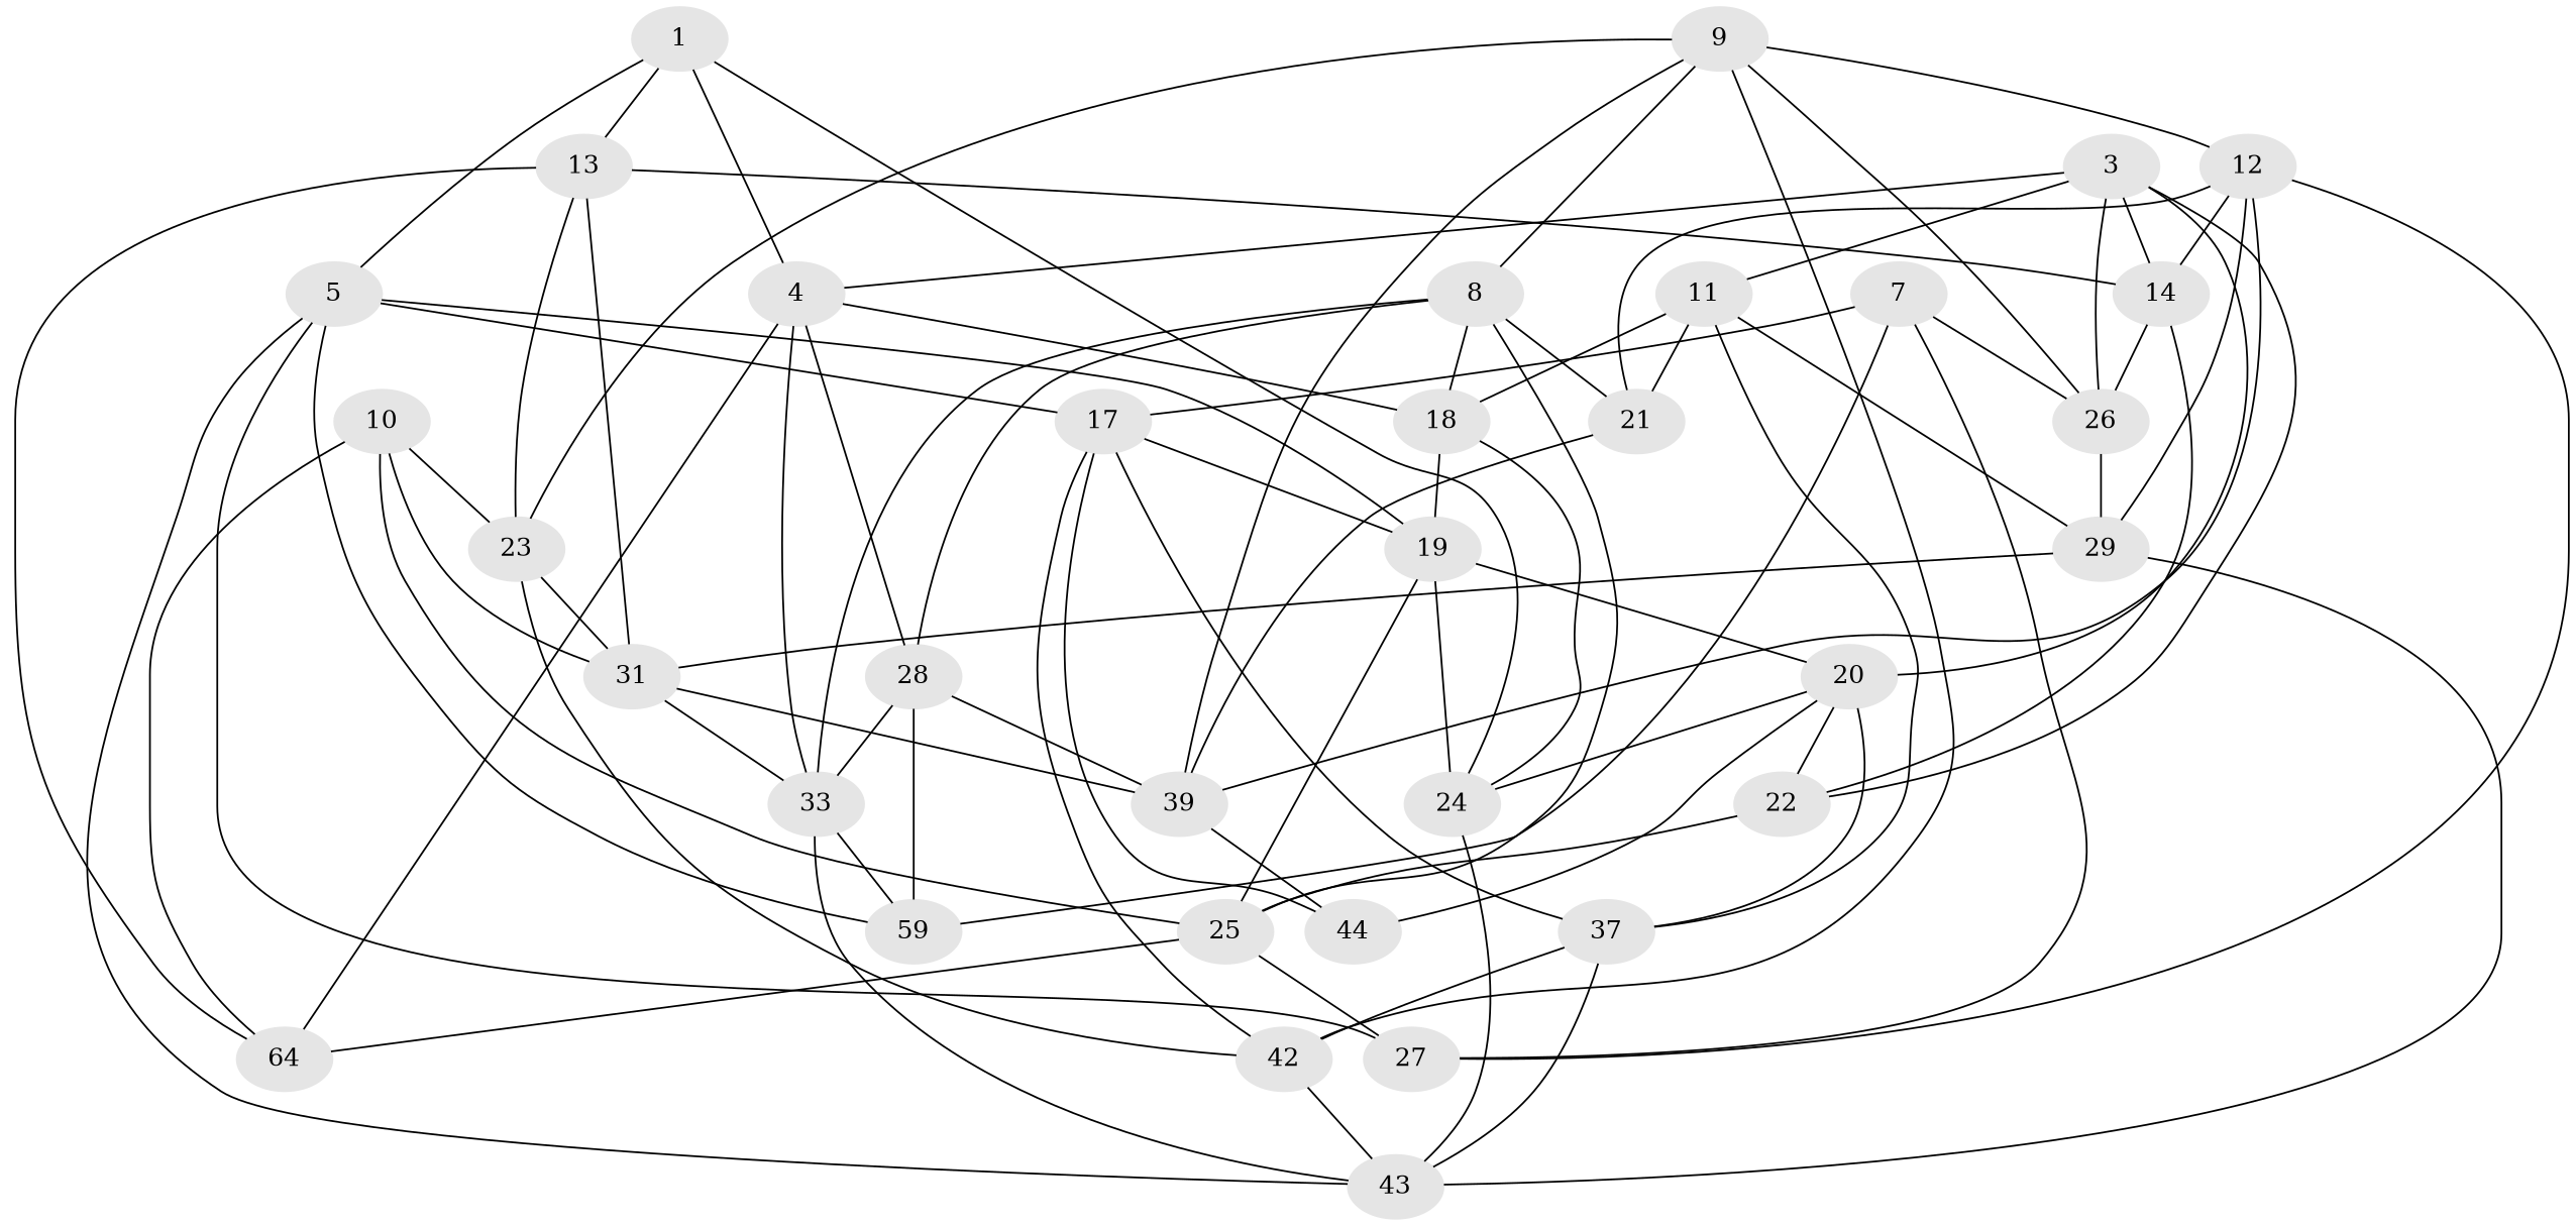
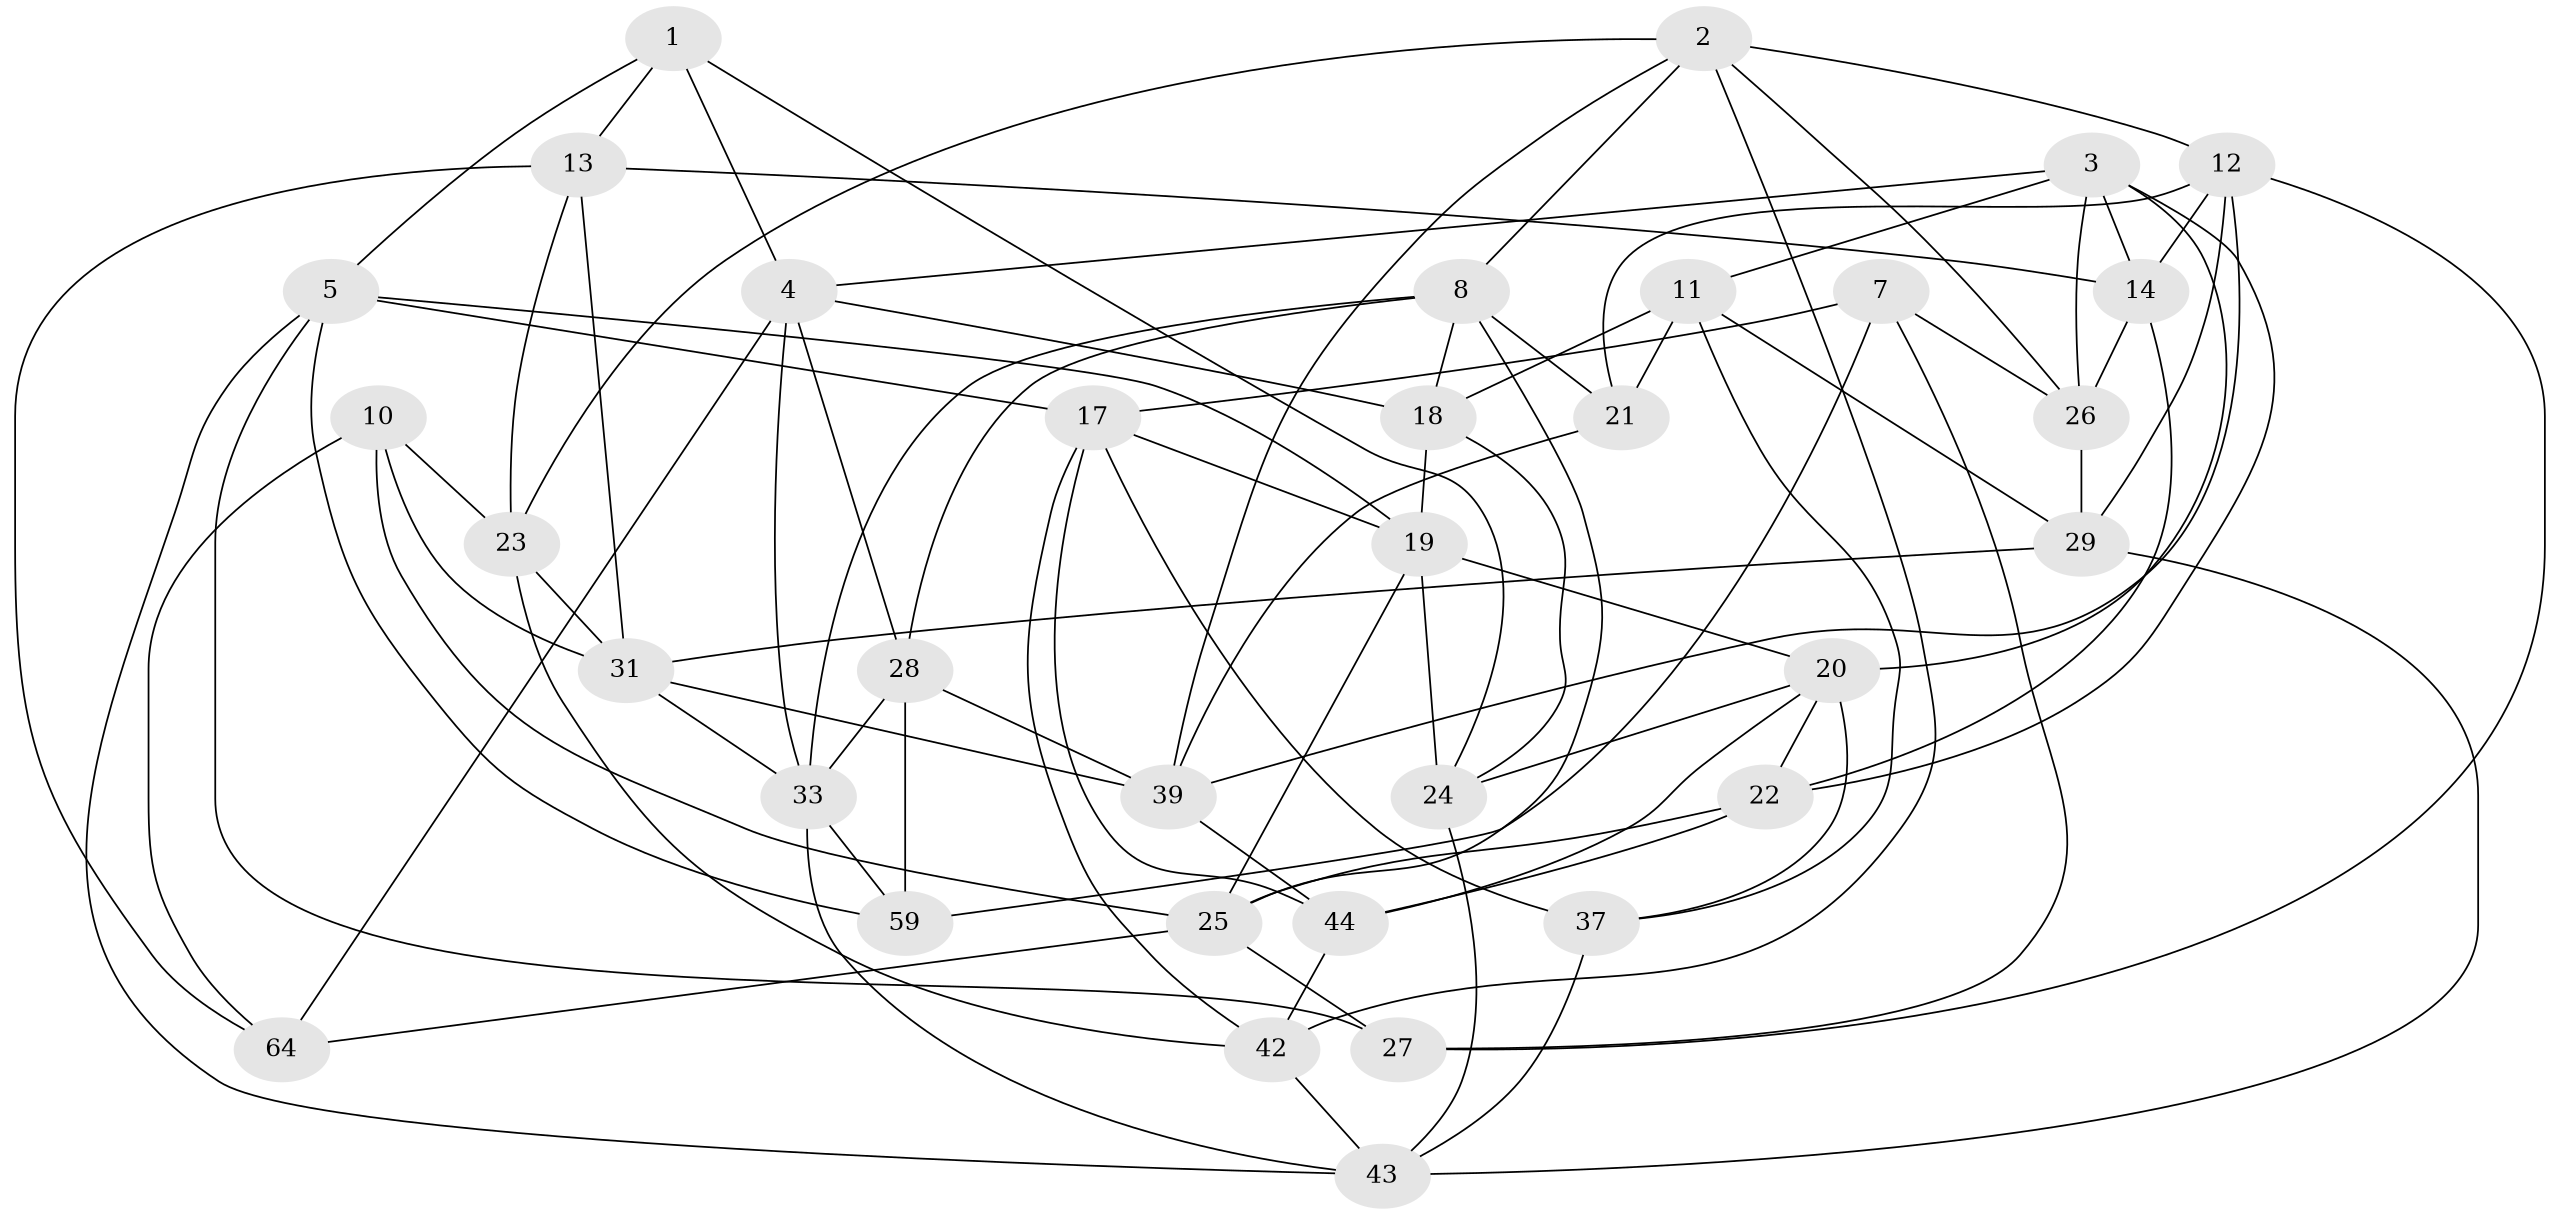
  graph {
    node [color=gray90 style=filled]
    4 [super="+9"]
    18 [super="+35"]
    28 [super="+30"]
    33 [super="+46"]
    n5 [label=64]
    1
    5 [super="+6"]
    13 [super="+49"]
    24 [super="+40"]
    17 [super="+54"]
    19 [super="+41"]
    27
    43 [super="+55"]
    59
    23 [super="+56"]
    14 [super="+52"]
    31 [super="+36"]
-   2 [super="+16" label=9]
+   2 [super="+16"]
    8 [super="+53"]
    12 [super="+15"]
    26 [super="+47"]
    39 [super="+50"]
    42 [super="+45"]
    21
    25 [super="+51"]
    29 [super="+57"]
    44
    3 [super="+61"]
    11 [super="+58"]
    20 [super="+32"]
    22 [super="+62"]
    37 [super="+48"]
    7 [super="+60"]
    10
    4 -- 18
    4 -- 28
    4 -- 33
    4 -- n5
    18 -- 24
    18 -- 19
    28 -- 33
    28 -- 59
    28 -- 39
    33 -- 43
    33 -- 59
    1 -- 4
    1 -- 5
    1 -- 13
    1 -- 24
    5 -- 17
    5 -- 19
    5 -- 27
    5 -- 43
    5 -- 59
    13 -- n5
    13 -- 23
    13 -- 14 [weight=2]
    13 -- 31
    24 -- 43
    17 -- 19
    17 -- 42
    17 -- 44
    17 -- 37
    19 -- 24
    19 -- 25
    19 -- 20
    23 -- 31
    23 -- 42
    14 -- 26
    14 -- 22
    31 -- 33
    31 -- 39
    2 -- 23
    2 -- 8
    2 -- 12
    2 -- 26
    2 -- 39
    2 -- 42
    8 -- 18
    8 -- 28
    8 -- 33
    8 -- 21
    8 -- 25
    12 -- 27
    12 -- 14
    12 -- 39
    12 -- 21
    12 -- 29
    26 -- 29 [weight=2]
    39 -- 44
    42 -- 43
    21 -- 39
    25 -- n5
    25 -- 27
    29 -- 43
    29 -- 31
    3 -- 4
    3 -- 14
    3 -- 26
    3 -- 11
    3 -- 20
    3 -- 22
    11 -- 18 [weight=2]
    11 -- 21
    11 -- 29
    11 -- 37
    20 -- 24
    20 -- 44
    20 -- 22
    20 -- 37
    22 -- 25
+   22 -- 44
    37 -- 43
-   37 -- 42 [weight=2]
+   44 -- 42 [weight=2]
    7 -- 17
    7 -- 27
    7 -- 59
    7 -- 26
    10 -- n5
    10 -- 23
    10 -- 31
    10 -- 25
  }
